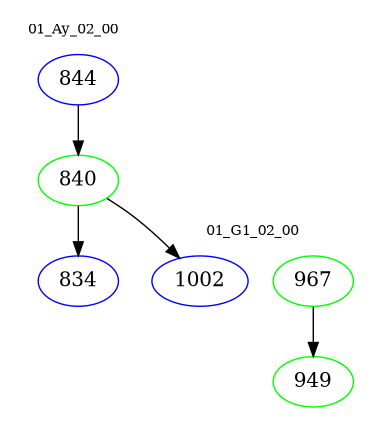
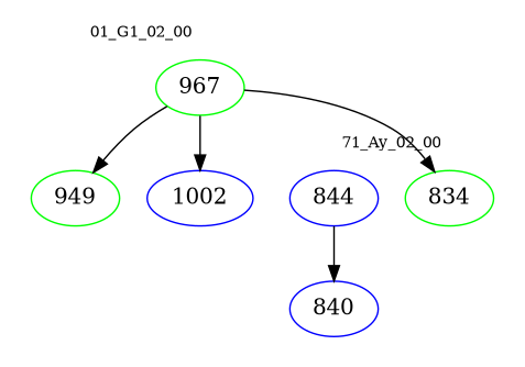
  digraph {
    node [color=green]
    edge [color=black]
-   n1 [label=840]
-   n2 [color=blue label=834]
+   n1 [color=blue label=840]
+   n2 [label=834]
    n3 [color=blue label=844]
    n4 [label=967]
    n5 [label=949]
    n6 [color=blue label=1002]
    subgraph cluster_1 {
      color=white
      fontsize=10
-     label="01_Ay_02_00"
+     label="71_Ay_02_00"
      n1
      n2
      n3
    }
    subgraph cluster_2 {
      color=white
      fontsize=10
      label="01_G1_02_00"
      n4
      n5
      n6
    }
-   n1 -> n2
+   n4 -> n2
    n3 -> n1
    n4 -> n5
-   n1 -> n6
+   n4 -> n6
  }
